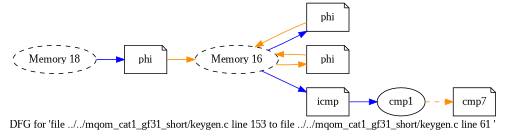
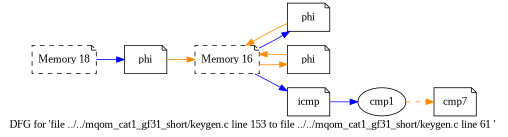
  digraph {
    fontname="Liberation Serif"
    label="DFG for 'file ../../mqom_cat1_gf31_short/keygen.c line 153 to file ../../mqom_cat1_gf31_short/keygen.c line 61 ' "
    rankdir=LR
    node [fontname="Liberation Serif" shape=note style=solid]
    edge [color=darkorange fontname="Liberation Serif"]
    n1 [label=phi]
-   n2 [label="Memory 16" shape=ellipse style=dashed]
+   n2 [label="Memory 16" style=dashed]
    n3 [label=phi]
    n4 [label=phi]
    n5 [label=icmp]
    n6 [label=cmp1 shape=ellipse]
-   n7 [label="Memory 18" shape=ellipse style=dashed]
+   n7 [label="Memory 18" style=dashed]
    n8 [label=cmp7]
    n1 -> n2
    n2 -> n3 [color=blue]
    n2 -> n4
    n2 -> n5 [color=blue]
    n3 -> n2
    n4 -> n2
    n5 -> n6 [color=blue]
    n6 -> n8 [style=dashed]
    n7 -> n1 [color=blue]
  }
